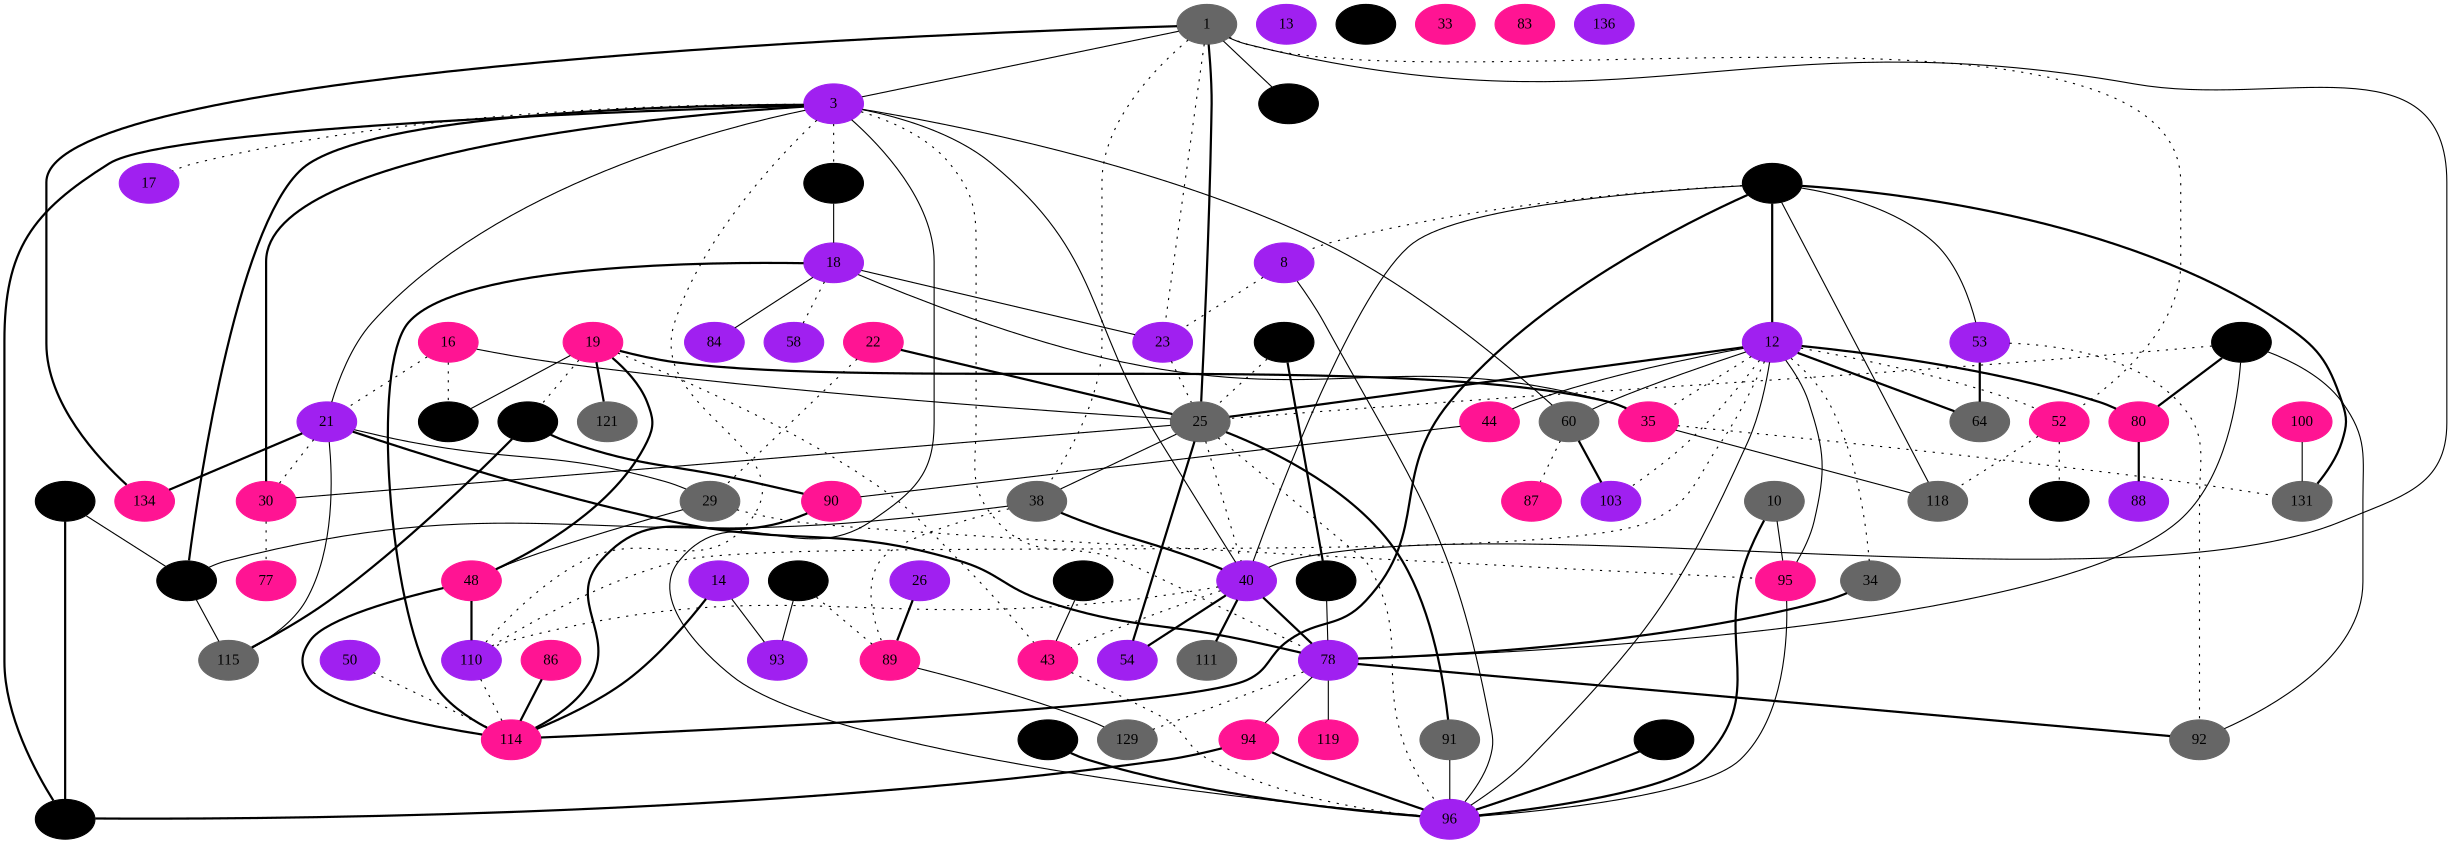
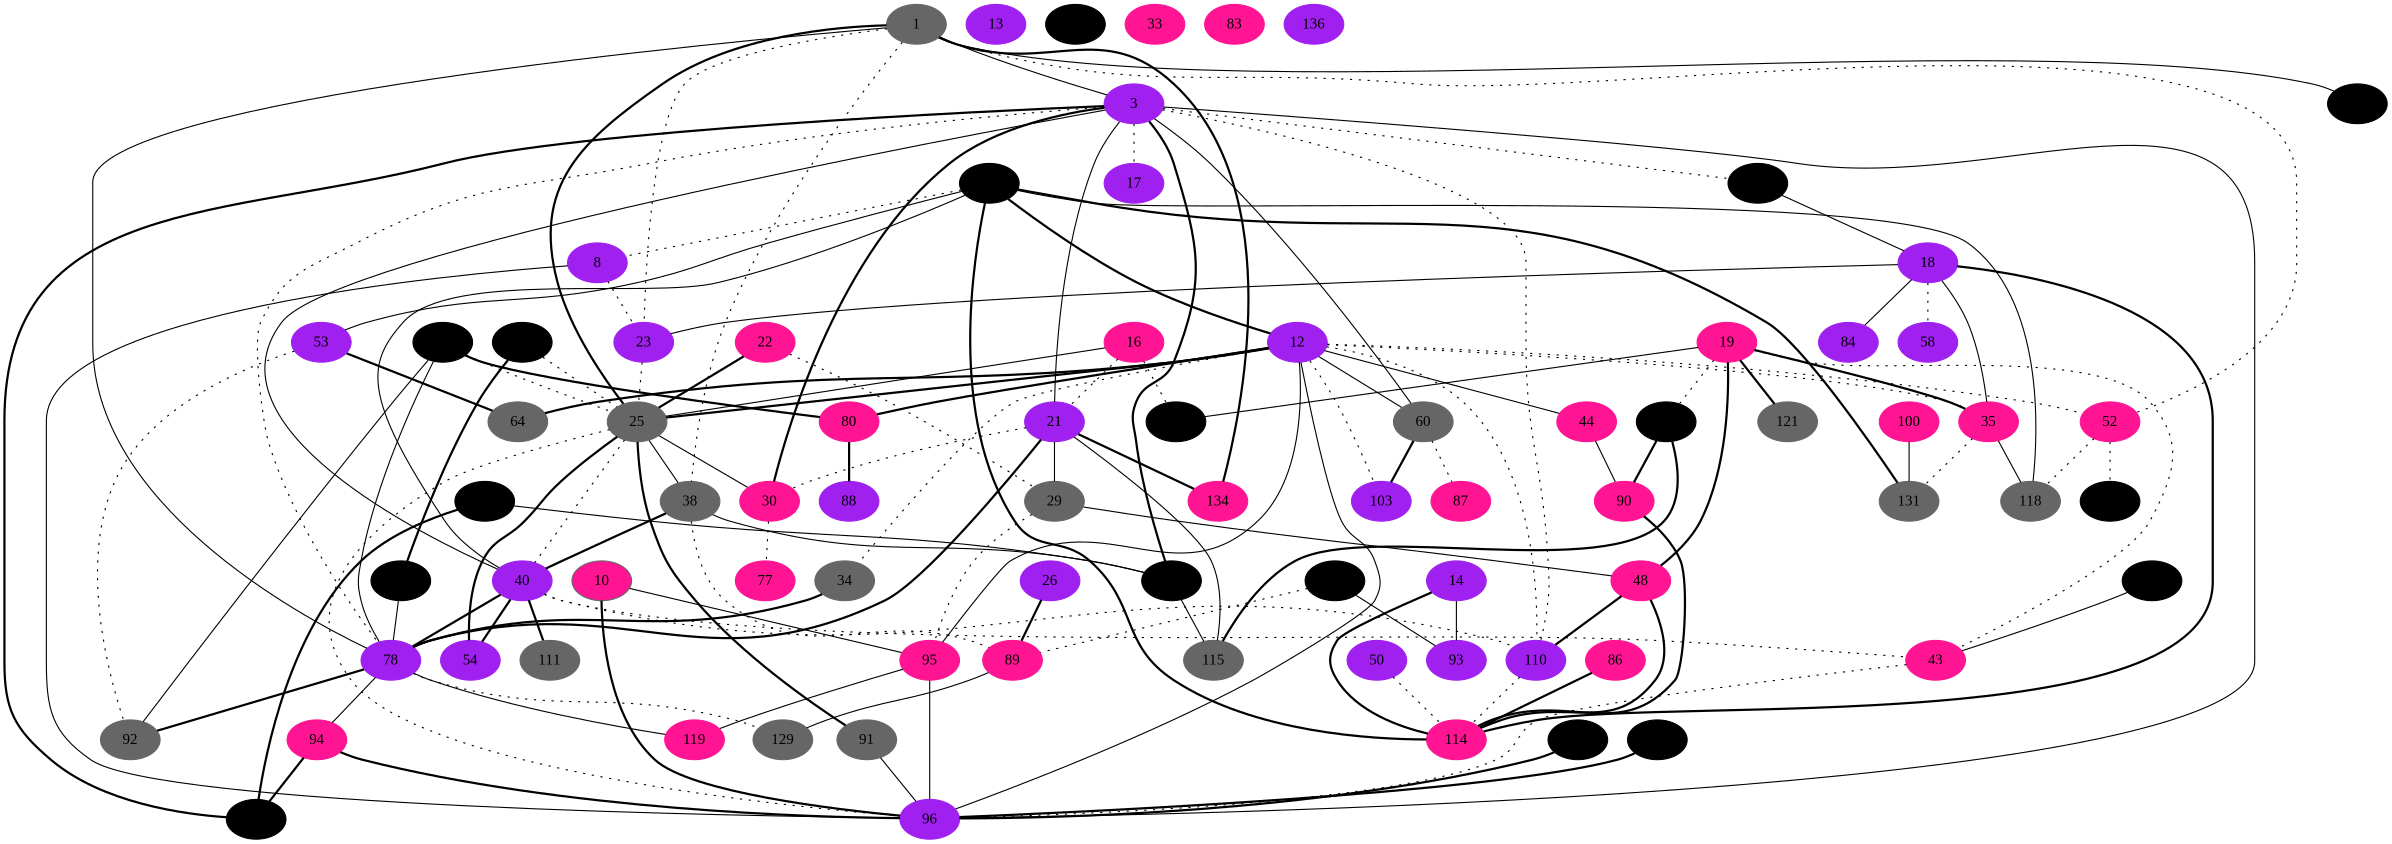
  graph {
    fontname="Liberation Serif"
    node [color=purple fontname="Liberation Serif" style=filled]
    edge [fontname="Liberation Serif" style=solid]
    1 [color=gray40 super="+71"]
    3 [super="+9+6+56"]
    23
    25 [color=gray40 super="+28+36"]
    38 [color=gray40 super="+66+59"]
    52 [color=deeppink super="+65"]
    78 [super="+112+123"]
    113 [color=black]
    134 [color=deeppink super="+135"]
    21 [super="+41"]
    7 [color=black super="+105"]
    17
    30 [color=deeppink super="+70"]
    40 [super="+133+72+75"]
    60 [color=gray40 super="+85"]
    69 [color=black]
    96 [super="+99+117"]
    110
    130 [color=black]
    54
    91 [color=gray40]
    89 [color=deeppink]
    118 [color=gray40]
    102 [color=black]
    92 [color=gray40]
    94 [color=deeppink]
    119 [color=deeppink]
    129 [color=gray40]
    29 [color=gray40 super="+32"]
    115 [color=gray40]
    27 [color=black]
    90 [color=deeppink]
    18 [super="+39+42"]
    77 [color=deeppink]
    43 [color=deeppink super="+97"]
    111 [color=gray40]
    103
    87 [color=deeppink]
    114 [color=deeppink]
    4 [color=black super="+124+37"]
    8
    12 [super="+106+20+128+51"]
    53 [super="+79"]
    131 [color=gray40]
    95 [color=deeppink]
    80 [color=deeppink]
    34 [color=gray40 super="+125"]
    35 [color=deeppink super="+61"]
    44 [color=deeppink super="+46"]
    64 [color=gray40]
    5 [color=black]
    58
    84
-   10 [color=gray40]
+   10 [color=gray40 fillcolor=deeppink]
    11 [color=black super="+107"]
    88 [super="+122"]
    13
    14
    93
    15 [color=black]
    16 [color=deeppink]
    109 [color=black super="+116+127"]
    19 [color=deeppink super="+108"]
    48 [color=deeppink]
    121 [color=gray40]
    22 [color=deeppink]
    24 [color=black super="+49"]
    62 [color=black super="+67"]
    26
    31 [color=black]
    33 [color=deeppink]
    47 [color=black]
    50
    55 [color=black super="+63"]
    74 [color=black]
    83 [color=deeppink]
    86 [color=deeppink]
    100 [color=deeppink]
    136
    1 -- 3
    1 -- 23 [style=dotted]
    1 -- 25 [style=bold]
    1 -- 38 [style=dotted]
    1 -- 52 [style=dotted]
-   1 -- 40
+   1 -- 78
    1 -- 113
    1 -- 134 [style=bold]
    3 -- 78 [style=dotted]
    3 -- 21
    3 -- 7 [style=dotted]
    3 -- 17 [style=dotted]
    3 -- 30 [style=bold]
    3 -- 40
    3 -- 60 [weight=2]
    3 -- 69 [style=bold]
    3 -- 96
    3 -- 110 [style=dotted]
    3 -- 130 [style=bold]
    23 -- 25 [style=dotted]
    25 -- 38
    25 -- 30
    25 -- 40 [style=dotted]
    25 -- 96 [style=dotted]
    25 -- 54 [style=bold]
    25 -- 91 [style=bold]
    38 -- 40 [style=bold]
    38 -- 69
    38 -- 89 [style=dotted]
    52 -- 118 [style=dotted]
    52 -- 102 [style=dotted]
    78 -- 92 [style=bold]
    78 -- 94
    78 -- 119
    78 -- 129 [style=dotted]
    21 -- 78 [style=bold]
    21 -- 134 [style=bold]
    21 -- 30 [style=dotted]
    21 -- 29
    21 -- 115
    7 -- 18
    30 -- 77 [style=dotted]
    40 -- 78 [style=bold]
    40 -- 110 [style=dotted]
    40 -- 54 [style=bold]
    40 -- 43 [style=dotted]
    40 -- 111 [style=bold]
    60 -- 103 [style=bold]
    60 -- 87 [style=dotted]
    69 -- 115
    110 -- 114 [style=dotted]
    91 -- 96
    89 -- 129
    94 -- 96 [style=bold]
    94 -- 130 [style=bold]
    29 -- 95 [style=dotted]
    29 -- 48
    27 -- 115 [style=bold]
    27 -- 90 [style=bold]
    90 -- 114 [style=bold]
    18 -- 23
    18 -- 114 [style=bold]
    18 -- 35 [weight=2]
    18 -- 58 [style=dotted]
    18 -- 84
    43 -- 96 [style=dotted]
    4 -- 40
    4 -- 118
    4 -- 114 [style=bold]
    4 -- 8 [style=dotted]
    4 -- 12 [style=bold]
    4 -- 53
    4 -- 131 [style=bold]
    8 -- 23 [style=dotted]
    8 -- 96
    12 -- 25 [style=bold weight=2]
    12 -- 52 [style=dotted]
    12 -- 60
    12 -- 96
    12 -- 110 [style=dotted]
    12 -- 103 [style=dotted]
    12 -- 95
    12 -- 80 [style=bold weight=2]
    12 -- 34 [style=dotted]
    12 -- 35 [style=dotted]
    12 -- 44
    12 -- 64 [style=bold]
    53 -- 92 [style=dotted]
    53 -- 64 [style=bold]
    95 -- 96
+   95 -- 119
    80 -- 88 [style=bold]
    34 -- 78 [style=bold]
    35 -- 118
    35 -- 131 [style=dotted]
    44 -- 90
    5 -- 96 [style=bold]
    10 -- 96 [style=bold]
    10 -- 95
    11 -- 25 [style=dotted]
    11 -- 78
    11 -- 92
    11 -- 80 [style=bold]
    14 -- 114 [style=bold]
    14 -- 93
    15 -- 43
    16 -- 25
    16 -- 21 [style=dotted]
    16 -- 109 [style=dotted]
    19 -- 27 [style=dotted]
    19 -- 43 [style=dotted]
    19 -- 35 [style=bold]
    19 -- 109
    19 -- 48 [style=bold]
    19 -- 121 [style=bold]
    48 -- 110 [style=bold]
    48 -- 114 [style=bold]
    22 -- 25 [style=bold]
    22 -- 29 [style=dotted]
    24 -- 25 [style=dotted]
    24 -- 62 [style=bold]
    62 -- 78
    26 -- 89 [style=bold]
    47 -- 96 [style=bold]
    50 -- 114 [style=dotted]
    55 -- 69
    55 -- 130 [style=bold]
    74 -- 89 [style=dotted]
    74 -- 93
    86 -- 114 [style=bold]
    100 -- 131
  }
